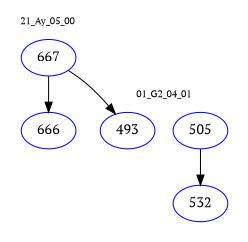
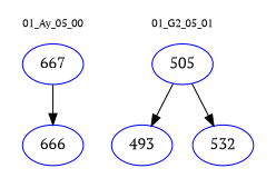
  digraph {
    fontname="PT Serif"
    node [color=blue fontname="PT Serif"]
    edge [color=black fontname="PT Serif"]
    n1 [label=667]
    n2 [label=666]
    n3 [label=505]
    n4 [label=493]
    n5 [label=532]
    subgraph cluster_1 {
      color=white
      fontsize=10
-     label="21_Ay_05_00"
+     label="01_Ay_05_00"
      n1
      n2
    }
    subgraph cluster_2 {
      color=white
      fontsize=10
-     label="01_G2_04_01"
+     label="01_G2_05_01"
      n3
      n4
      n5
    }
    n1 -> n2
-   n1 -> n4
+   n3 -> n4
    n3 -> n5
  }
